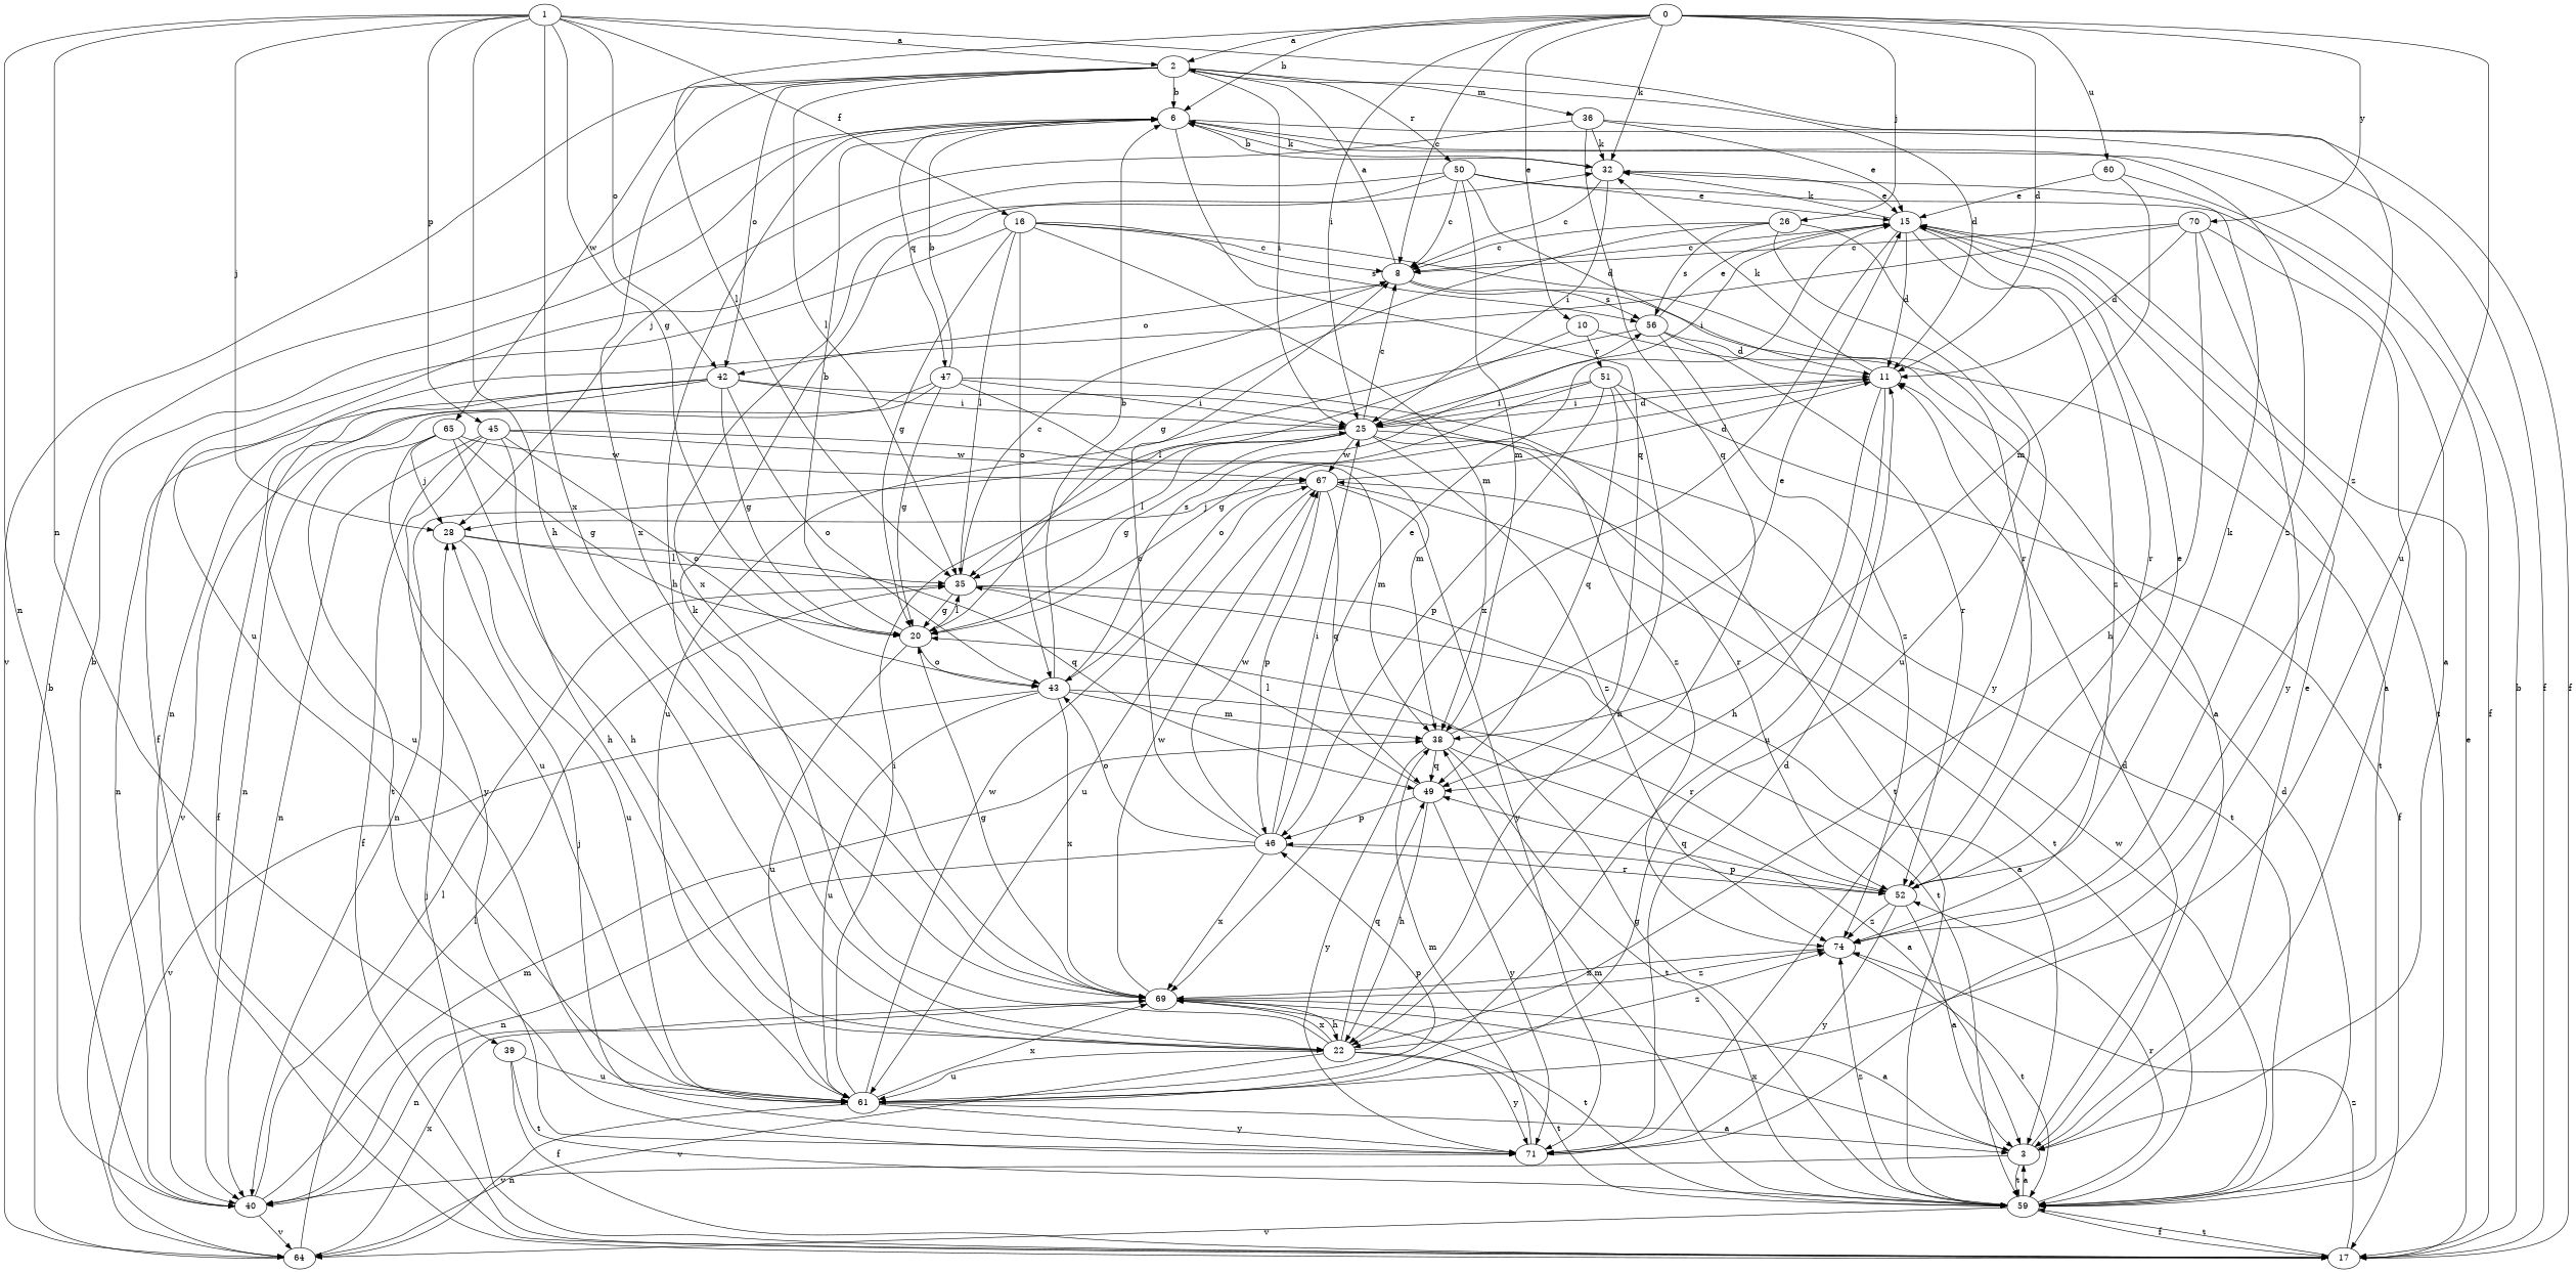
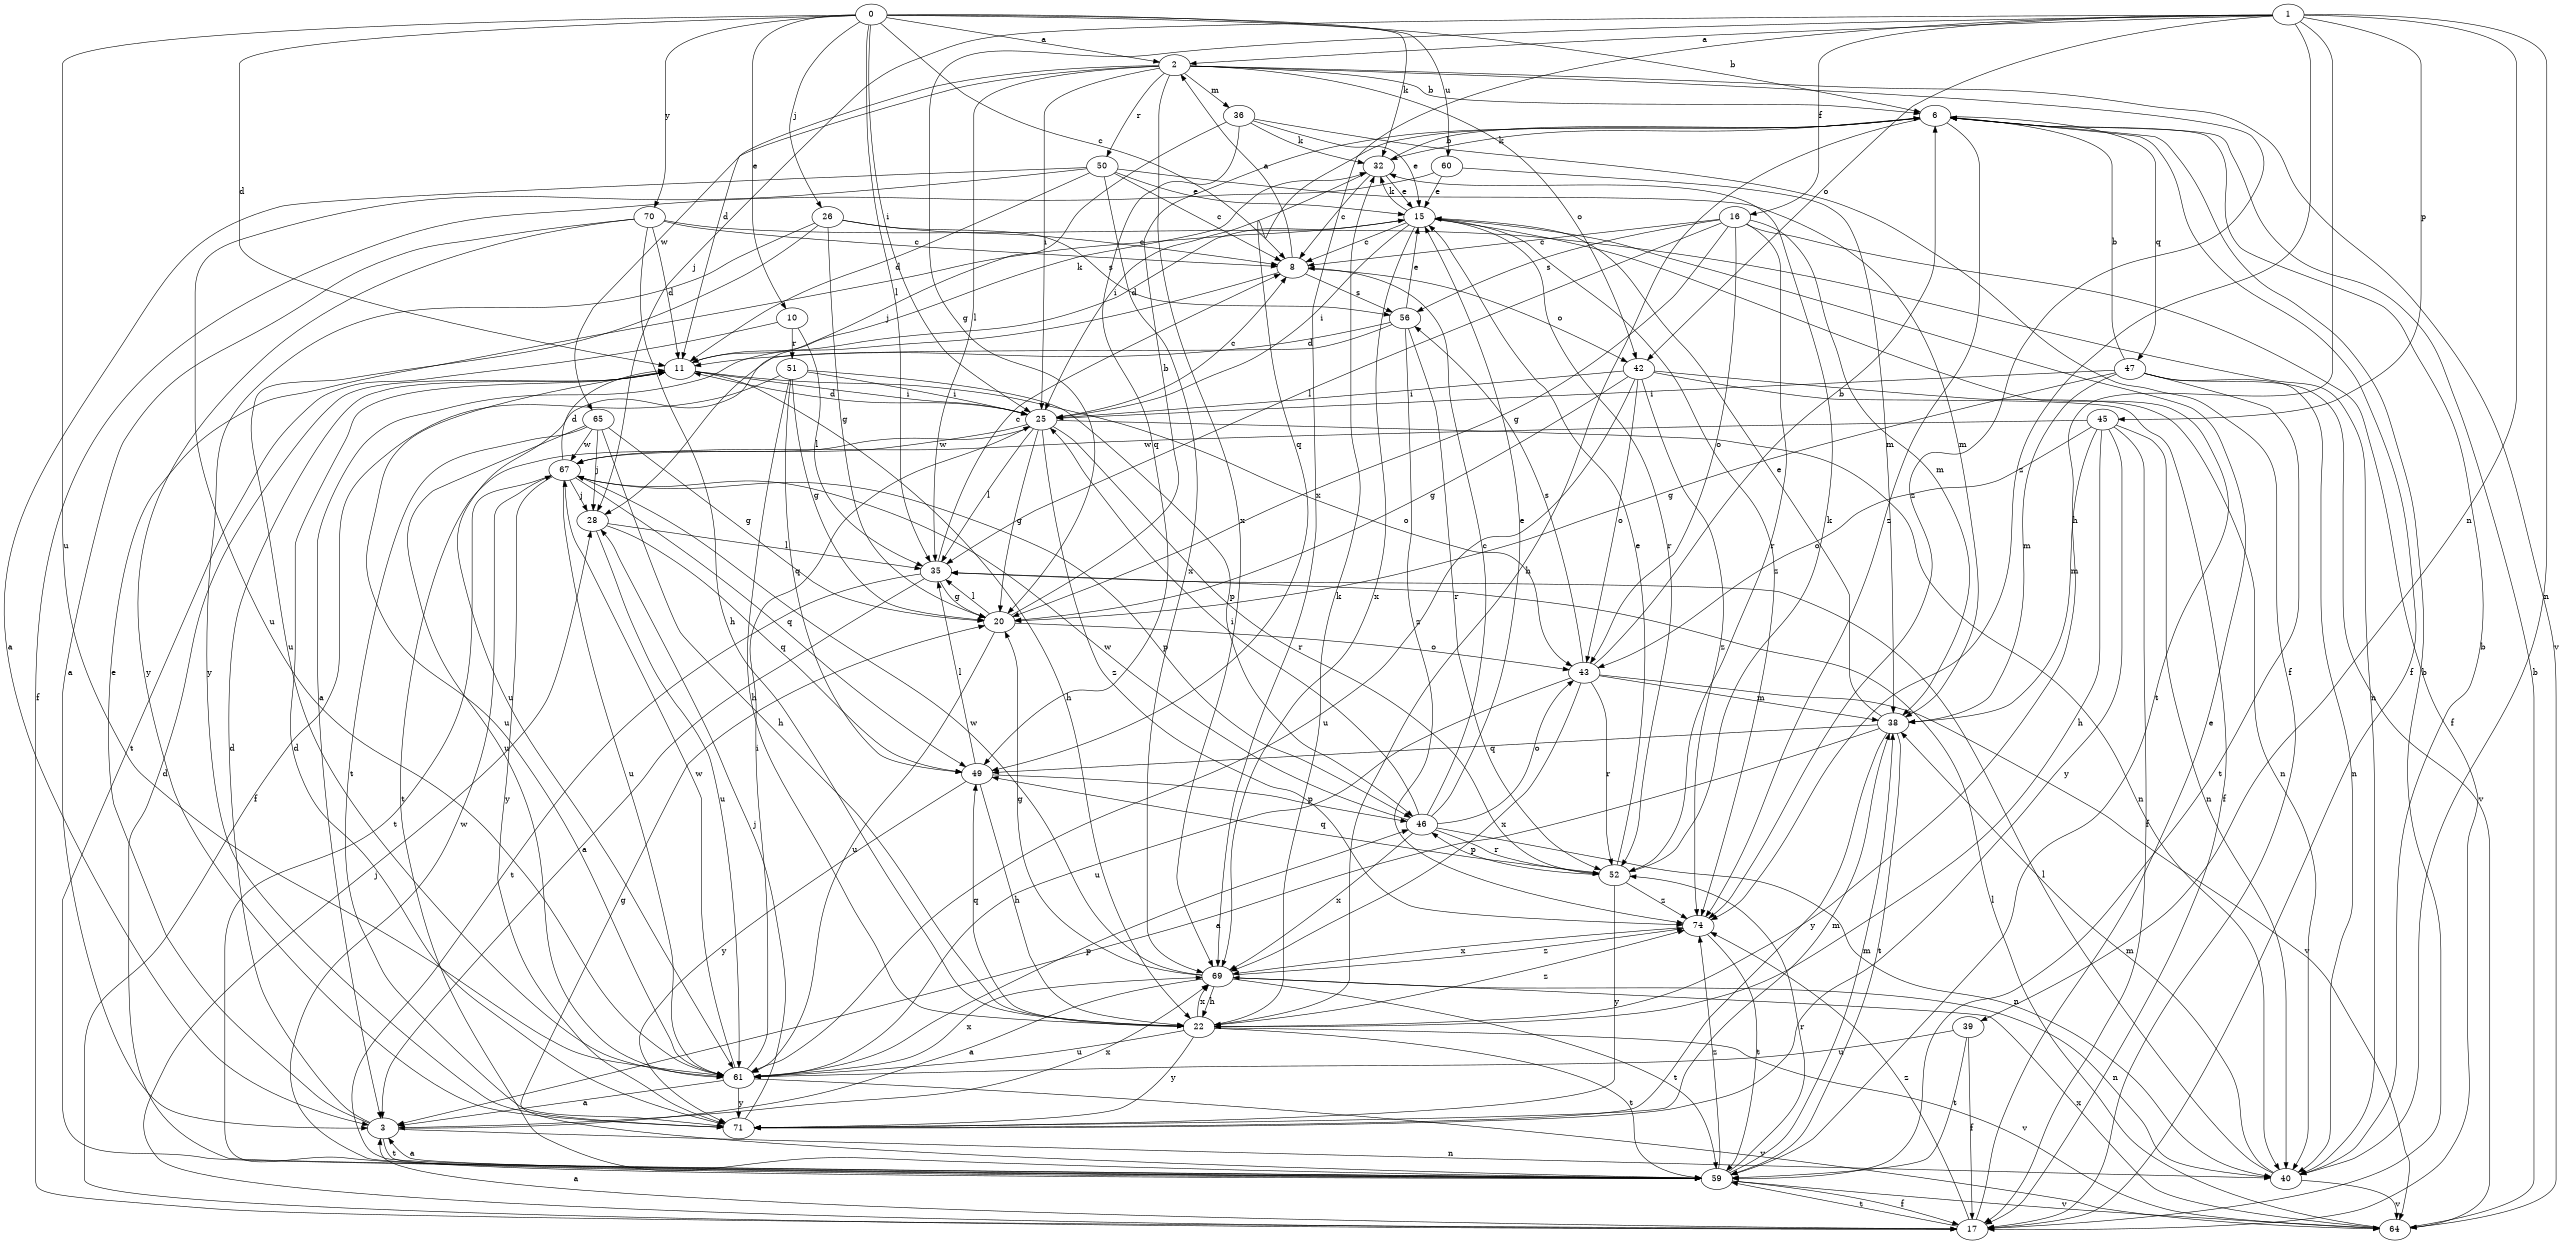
  strict digraph {
    0
    2
    6
    8
    11
    n6 [label=10]
    25
    26
    32
    35
    60
    61
    70
    42
    69
    74
    36
    50
    64
    65
    22
    17
    47
    49
    3
    56
    43
    59
    51
    20
    40
    52
    67
    71
    15
    38
    46
    1
    16
    28
    39
    45
    0 -> 2 [label=a]
    0 -> 6 [label=b]
    0 -> 8 [label=c]
    0 -> 11 [label=d]
    0 -> n6 [label=e]
    0 -> 25 [label=i]
    0 -> 26 [label=j]
    0 -> 32 [label=k]
    0 -> 35 [label=l]
    0 -> 60 [label=u]
    0 -> 61 [label=u]
    0 -> 70 [label=y]
    2 -> 6 [label=b]
    2 -> 11 [label=d]
    2 -> 25 [label=i]
    2 -> 35 [label=l]
    2 -> 42 [label=o]
    2 -> 69 [label=x]
+   2 -> 74 [label=z]
    2 -> 36 [label=m]
    2 -> 50 [label=r]
    2 -> 64 [label=v]
    2 -> 65 [label=w]
    6 -> 32 [label=k]
    6 -> 74 [label=z]
    6 -> 22 [label=h]
    6 -> 17 [label=f]
    6 -> 47 [label=q]
    6 -> 49 [label=q]
    8 -> 2 [label=a]
    8 -> 42 [label=o]
    8 -> 3 [label=a]
    8 -> 56 [label=s]
    11 -> 25 [label=i]
    11 -> 32 [label=k]
    11 -> 61 [label=u]
    11 -> 22 [label=h]
    11 -> 43 [label=o]
    n6 -> 35 [label=l]
    n6 -> 59 [label=t]
    n6 -> 51 [label=r]
    25 -> 8 [label=c]
    25 -> 11 [label=d]
    25 -> 35 [label=l]
    25 -> 74 [label=z]
    25 -> 59 [label=t]
    25 -> 20 [label=g]
    25 -> 40 [label=n]
    25 -> 52 [label=r]
    25 -> 67 [label=w]
    26 -> 8 [label=c]
    26 -> 61 [label=u]
    26 -> 56 [label=s]
    26 -> 20 [label=g]
    26 -> 71 [label=y]
    32 -> 6 [label=b]
    32 -> 8 [label=c]
    32 -> 25 [label=i]
    32 -> 15 [label=e]
    35 -> 8 [label=c]
    35 -> 3 [label=a]
    35 -> 59 [label=t]
    35 -> 20 [label=g]
    60 -> 17 [label=f]
    60 -> 15 [label=e]
    60 -> 38 [label=m]
    61 -> 25 [label=i]
    61 -> 69 [label=x]
    61 -> 64 [label=v]
    61 -> 3 [label=a]
    61 -> 67 [label=w]
    61 -> 71 [label=y]
    61 -> 46 [label=p]
    70 -> 8 [label=c]
    70 -> 11 [label=d]
    70 -> 22 [label=h]
    70 -> 3 [label=a]
    70 -> 40 [label=n]
    70 -> 71 [label=y]
    42 -> 25 [label=i]
    42 -> 61 [label=u]
    42 -> 74 [label=z]
    42 -> 17 [label=f]
    42 -> 43 [label=o]
    42 -> 20 [label=g]
    42 -> 40 [label=n]
    69 -> 74 [label=z]
    69 -> 22 [label=h]
    69 -> 3 [label=a]
    69 -> 59 [label=t]
    69 -> 20 [label=g]
    69 -> 40 [label=n]
    69 -> 67 [label=w]
    74 -> 69 [label=x]
    74 -> 59 [label=t]
    36 -> 32 [label=k]
    36 -> 17 [label=f]
    36 -> 49 [label=q]
    36 -> 15 [label=e]
    36 -> 28 [label=j]
    50 -> 8 [label=c]
    50 -> 11 [label=d]
    50 -> 61 [label=u]
    50 -> 69 [label=x]
    50 -> 3 [label=a]
    50 -> 15 [label=e]
    50 -> 38 [label=m]
    64 -> 6 [label=b]
    64 -> 35 [label=l]
    64 -> 69 [label=x]
    65 -> 61 [label=u]
    65 -> 22 [label=h]
    65 -> 20 [label=g]
    65 -> 67 [label=w]
    65 -> 71 [label=t]
    65 -> 28 [label=j]
    22 -> 32 [label=k]
    22 -> 61 [label=u]
    22 -> 69 [label=x]
    22 -> 74 [label=z]
    22 -> 64 [label=v]
    22 -> 49 [label=q]
    22 -> 59 [label=t]
    22 -> 71 [label=y]
    17 -> 6 [label=b]
    17 -> 74 [label=z]
    17 -> 59 [label=t]
    17 -> 15 [label=e]
    17 -> 28 [label=j]
    47 -> 6 [label=b]
    47 -> 25 [label=i]
    47 -> 64 [label=v]
    47 -> 59 [label=t]
    47 -> 20 [label=g]
    47 -> 40 [label=n]
    47 -> 38 [label=m]
    49 -> 35 [label=l]
    49 -> 22 [label=h]
    49 -> 71 [label=y]
    49 -> 46 [label=p]
    3 -> 11 [label=d]
    3 -> 69 [label=x]
    3 -> 59 [label=t]
    3 -> 40 [label=n]
    3 -> 15 [label=e]
    56 -> 11 [label=d]
    56 -> 61 [label=u]
    56 -> 74 [label=z]
    56 -> 52 [label=r]
    56 -> 15 [label=e]
    43 -> 6 [label=b]
    43 -> 61 [label=u]
    43 -> 69 [label=x]
    43 -> 64 [label=v]
    43 -> 56 [label=s]
    43 -> 52 [label=r]
    43 -> 38 [label=m]
    59 -> 11 [label=d]
    59 -> 74 [label=z]
    59 -> 64 [label=v]
    59 -> 17 [label=f]
    59 -> 3 [label=a]
    59 -> 20 [label=g]
    59 -> 52 [label=r]
    59 -> 67 [label=w]
    59 -> 38 [label=m]
    51 -> 25 [label=i]
    51 -> 22 [label=h]
    51 -> 17 [label=f]
    51 -> 49 [label=q]
    51 -> 20 [label=g]
    51 -> 46 [label=p]
    20 -> 6 [label=b]
    20 -> 35 [label=l]
    20 -> 61 [label=u]
    20 -> 43 [label=o]
    40 -> 6 [label=b]
    40 -> 35 [label=l]
    40 -> 64 [label=v]
    40 -> 38 [label=m]
    52 -> 32 [label=k]
    52 -> 74 [label=z]
    52 -> 49 [label=q]
-   52 -> 3 [label=a]
+   17 -> 3 [label=a]
    52 -> 71 [label=y]
    52 -> 15 [label=e]
    52 -> 46 [label=p]
    67 -> 11 [label=d]
    67 -> 61 [label=u]
    67 -> 49 [label=q]
    67 -> 59 [label=t]
    67 -> 71 [label=y]
    67 -> 46 [label=p]
    67 -> 28 [label=j]
    71 -> 11 [label=d]
    71 -> 38 [label=m]
    71 -> 28 [label=j]
    15 -> 8 [label=c]
    15 -> 11 [label=d]
    15 -> 25 [label=i]
    15 -> 32 [label=k]
    15 -> 69 [label=x]
    15 -> 74 [label=z]
    15 -> 59 [label=t]
    15 -> 52 [label=r]
    38 -> 49 [label=q]
    38 -> 3 [label=a]
    38 -> 59 [label=t]
    38 -> 71 [label=y]
    38 -> 15 [label=e]
    46 -> 8 [label=c]
    46 -> 25 [label=i]
    46 -> 69 [label=x]
    46 -> 43 [label=o]
    46 -> 40 [label=n]
    46 -> 52 [label=r]
    46 -> 67 [label=w]
    46 -> 15 [label=e]
    1 -> 2 [label=a]
    1 -> 42 [label=o]
    1 -> 69 [label=x]
    1 -> 74 [label=z]
    1 -> 22 [label=h]
    1 -> 20 [label=g]
    1 -> 40 [label=n]
    1 -> 16 [label=f]
    1 -> 28 [label=j]
    1 -> 39 [label=n]
    1 -> 45 [label=p]
    16 -> 8 [label=c]
    16 -> 35 [label=l]
    16 -> 17 [label=f]
    16 -> 56 [label=s]
    16 -> 43 [label=o]
    16 -> 20 [label=g]
    16 -> 52 [label=r]
    16 -> 38 [label=m]
    28 -> 35 [label=l]
    28 -> 61 [label=u]
    28 -> 49 [label=q]
    39 -> 61 [label=u]
    39 -> 17 [label=f]
    39 -> 59 [label=t]
    45 -> 22 [label=h]
    45 -> 17 [label=f]
    45 -> 43 [label=o]
    45 -> 40 [label=n]
    45 -> 67 [label=w]
    45 -> 71 [label=y]
    45 -> 38 [label=m]
  }
